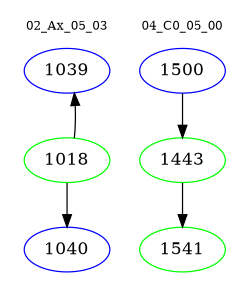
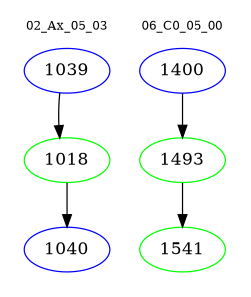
  digraph {
    node [color=blue]
    edge [color=black]
    n1 [label=1039]
    n2 [color=green label=1018]
    n3 [label=1040]
-   n4 [label=1500]
-   n5 [color=green label=1443]
+   n4 [label=1400]
+   n5 [color=green label=1493]
    n6 [color=green label=1541]
    subgraph cluster_1 {
      color=white
      fontsize=10
      label="02_Ax_05_03"
      n1
      n2
      n3
    }
    subgraph cluster_2 {
      color=white
      fontsize=10
-     label="04_C0_05_00"
+     label="06_C0_05_00"
      n4
      n5
      n6
    }
-   n2 -> n1
+   n1 -> n2
    n2 -> n3
    n4 -> n5
    n5 -> n6
  }
